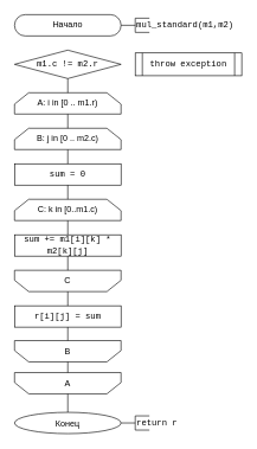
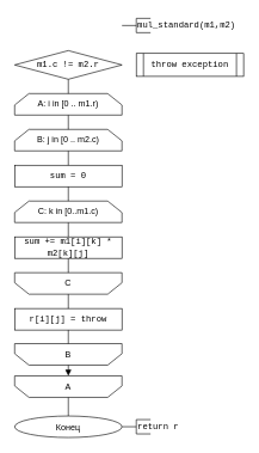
  <mxCell id="0" />
  <mxCell id="1" parent="0" />
- <mxCell id="2" value="Начало" style="rounded=1;whiteSpace=wrap;html=1;arcSize=50;fillColor=none;" vertex="1" parent="1"><mxGeometry x="20" y="20" width="150" height="30" as="geometry" /></mxCell>
  <mxCell id="3" value="" style="strokeWidth=1;html=1;shape=mxgraph.flowchart.annotation_2;align=left;labelPosition=right;pointerEvents=1;connectable=0;rounded=0;" vertex="1" parent="1"><mxGeometry x="170" y="25" width="40" height="20" as="geometry" /></mxCell>
  <mxCell id="4" value="&lt;div&gt;&lt;font face=&quot;Courier New&quot; style=&quot;font-size: 12px&quot;&gt;mul_standard(m1,m2)&lt;/font&gt;&lt;br&gt;&lt;/div&gt;" style="text;html=1;resizable=0;points=[];autosize=1;align=left;verticalAlign=top;spacingTop=-4;" vertex="1" parent="1"><mxGeometry x="190" y="25" width="150" height="20" as="geometry" /></mxCell>
  <mxCell id="5" value="&lt;p style=&quot;line-height: 100%&quot;&gt;Конец&lt;/p&gt;" style="ellipse;whiteSpace=wrap;html=1;arcSize=50;fillColor=none;" vertex="1" parent="1"><mxGeometry x="20" y="580" width="150" height="30" as="geometry" /></mxCell>
  <mxCell id="6" style="edgeStyle=orthogonalEdgeStyle;rounded=0;orthogonalLoop=1;jettySize=auto;html=1;exitX=0.5;exitY=0;exitDx=0;exitDy=0;endArrow=none;endFill=0;fontFamily=Courier New;fontSize=6;entryX=0.5;entryY=0;entryDx=0;entryDy=0;" edge="1" parent="1" source="8" target="5"><mxGeometry relative="1" as="geometry"><mxPoint x="95" y="580" as="targetPoint" /><mxPoint x="95" y="510" as="sourcePoint" /></mxGeometry></mxCell>
  <mxCell id="7" value="&lt;span&gt;A: i in [0 .. m1.r)&lt;/span&gt;" style="shape=loopLimit;whiteSpace=wrap;html=1;size=20;fillColor=none;" vertex="1" parent="1"><mxGeometry x="20" y="130" width="150" height="30" as="geometry" /></mxCell>
  <mxCell id="8" value="&lt;span&gt;A&lt;/span&gt;" style="shape=loopLimit;whiteSpace=wrap;html=1;size=20;fillColor=none;rounded=0;direction=west;" vertex="1" parent="1"><mxGeometry x="20" y="524" width="150" height="30" as="geometry" /></mxCell>
  <mxCell id="9" style="edgeStyle=orthogonalEdgeStyle;rounded=0;orthogonalLoop=1;jettySize=auto;html=1;exitX=0.5;exitY=1;exitDx=0;exitDy=0;entryX=0.5;entryY=0;entryDx=0;entryDy=0;endArrow=none;endFill=0;" edge="1" parent="1" source="10" target="15"><mxGeometry relative="1" as="geometry" /></mxCell>
  <mxCell id="10" value="&lt;span&gt;B: j in [0 .. m2.c)&lt;/span&gt;" style="shape=loopLimit;whiteSpace=wrap;html=1;size=20;fillColor=none;" vertex="1" parent="1"><mxGeometry x="20" y="180" width="150" height="30" as="geometry" /></mxCell>
  <mxCell id="11" value="&lt;span&gt;B&lt;/span&gt;" style="shape=loopLimit;whiteSpace=wrap;html=1;size=20;fillColor=none;rounded=0;direction=west;" vertex="1" parent="1"><mxGeometry x="20" y="479" width="150" height="30" as="geometry" /></mxCell>
  <mxCell id="12" value="" style="endArrow=none;html=1;entryX=0.5;entryY=1;entryDx=0;entryDy=0;exitX=0.5;exitY=0;exitDx=0;exitDy=0;" edge="1" parent="1" source="10" target="7"><mxGeometry width="50" height="50" relative="1" as="geometry"><mxPoint x="95" y="169" as="sourcePoint" /><mxPoint x="95" y="159" as="targetPoint" /></mxGeometry></mxCell>
- <mxCell id="13" value="" style="endArrow=none;html=1;entryX=0.5;entryY=1;entryDx=0;entryDy=0;exitX=0.5;exitY=0;exitDx=0;exitDy=0;" edge="1" parent="1" source="11" target="8"><mxGeometry width="50" height="50" relative="1" as="geometry"><mxPoint x="165" y="286" as="sourcePoint" /><mxPoint x="165" y="267" as="targetPoint" /></mxGeometry></mxCell>
+ <mxCell id="13" value="" style="endArrow=block;html=1;entryX=0.5;entryY=1;entryDx=0;entryDy=0;exitX=0.5;exitY=0;exitDx=0;exitDy=0;" edge="1" parent="1" source="11" target="8"><mxGeometry width="50" height="50" relative="1" as="geometry"><mxPoint x="165" y="286" as="sourcePoint" /><mxPoint x="165" y="267" as="targetPoint" /></mxGeometry></mxCell>
  <mxCell id="14" style="edgeStyle=orthogonalEdgeStyle;rounded=0;orthogonalLoop=1;jettySize=auto;html=1;exitX=0.5;exitY=1;exitDx=0;exitDy=0;entryX=0.5;entryY=0;entryDx=0;entryDy=0;endArrow=none;endFill=0;" edge="1" parent="1" source="15" target="28"><mxGeometry relative="1" as="geometry" /></mxCell>
  <mxCell id="15" value="&lt;font face=&quot;Courier New&quot;&gt;sum = 0&lt;br&gt;&lt;/font&gt;" style="rounded=0;whiteSpace=wrap;html=1;strokeWidth=1;fillColor=none;" vertex="1" parent="1"><mxGeometry x="20" y="230" width="150" height="30" as="geometry" /></mxCell>
  <mxCell id="16" value="&lt;p style=&quot;line-height: 70%&quot;&gt;&lt;font face=&quot;Courier New&quot; style=&quot;font-size: 12px&quot;&gt;throw exception&lt;/font&gt;&lt;/p&gt;" style="shape=process;whiteSpace=wrap;html=1;backgroundOutline=1;rounded=0;shadow=0;glass=0;strokeWidth=1;size=0.068;fillColor=none;" vertex="1" parent="1"><mxGeometry x="190" y="74" width="150" height="32" as="geometry" /></mxCell>
  <mxCell id="17" style="edgeStyle=orthogonalEdgeStyle;rounded=0;orthogonalLoop=1;jettySize=auto;html=1;exitX=0.5;exitY=1;exitDx=0;exitDy=0;entryX=0.5;entryY=0;entryDx=0;entryDy=0;endArrow=none;endFill=0;" edge="1" parent="1" source="18" target="7"><mxGeometry relative="1" as="geometry" /></mxCell>
  <mxCell id="18" value="&lt;font face=&quot;Courier New&quot;&gt;m1.c != m2.r&lt;/font&gt;" style="rhombus;whiteSpace=wrap;html=1;rounded=0;strokeWidth=1;fillColor=none;" vertex="1" parent="1"><mxGeometry x="20" y="70" width="150" height="40" as="geometry" /></mxCell>
  <mxCell id="19" value="" style="strokeWidth=1;html=1;shape=mxgraph.flowchart.annotation_2;align=left;labelPosition=right;pointerEvents=1;connectable=0;rounded=0;" vertex="1" parent="1"><mxGeometry x="170" y="585" width="40" height="20" as="geometry" /></mxCell>
  <mxCell id="20" value="&lt;div&gt;&lt;font face=&quot;Courier New&quot; style=&quot;font-size: 12px&quot;&gt;return r&lt;/font&gt;&lt;br&gt;&lt;/div&gt;" style="text;html=1;resizable=0;points=[];autosize=1;align=left;verticalAlign=top;spacingTop=-4;" vertex="1" parent="1"><mxGeometry x="190" y="585" width="70" height="20" as="geometry" /></mxCell>
  <mxCell id="21" style="edgeStyle=orthogonalEdgeStyle;rounded=0;orthogonalLoop=1;jettySize=auto;html=1;exitX=0.5;exitY=1;exitDx=0;exitDy=0;entryX=0.5;entryY=1;entryDx=0;entryDy=0;endArrow=none;endFill=0;" edge="1" parent="1" source="22" target="11"><mxGeometry relative="1" as="geometry" /></mxCell>
- <mxCell id="22" value="&lt;font face=&quot;Courier New&quot;&gt;r[i][j] = sum&lt;br&gt;&lt;/font&gt;" style="rounded=0;whiteSpace=wrap;html=1;strokeWidth=1;fillColor=none;" vertex="1" parent="1"><mxGeometry x="20" y="430" width="150" height="30" as="geometry" /></mxCell>
+ <mxCell id="22" value="&lt;font face=&quot;Courier New&quot;&gt;r[i][j] = throw&lt;br&gt;&lt;/font&gt;" style="rounded=0;whiteSpace=wrap;html=1;strokeWidth=1;fillColor=none;" vertex="1" parent="1"><mxGeometry x="20" y="430" width="150" height="30" as="geometry" /></mxCell>
  <mxCell id="23" style="edgeStyle=orthogonalEdgeStyle;rounded=0;orthogonalLoop=1;jettySize=auto;html=1;exitX=0.5;exitY=1;exitDx=0;exitDy=0;entryX=0.5;entryY=1;entryDx=0;entryDy=0;endArrow=none;endFill=0;" edge="1" parent="1" source="24" target="26"><mxGeometry relative="1" as="geometry" /></mxCell>
  <mxCell id="24" value="&lt;font face=&quot;Courier New&quot;&gt;sum += m1[i][k] * m2[k][j]&lt;br&gt;&lt;/font&gt;" style="rounded=0;whiteSpace=wrap;html=1;strokeWidth=1;fillColor=none;" vertex="1" parent="1"><mxGeometry x="20" y="330" width="150" height="30" as="geometry" /></mxCell>
  <mxCell id="25" style="edgeStyle=orthogonalEdgeStyle;rounded=0;orthogonalLoop=1;jettySize=auto;html=1;exitX=0.5;exitY=0;exitDx=0;exitDy=0;entryX=0.5;entryY=0;entryDx=0;entryDy=0;endArrow=none;endFill=0;" edge="1" parent="1" source="26" target="22"><mxGeometry relative="1" as="geometry" /></mxCell>
  <mxCell id="26" value="&lt;span&gt;C&lt;/span&gt;" style="shape=loopLimit;whiteSpace=wrap;html=1;size=20;fillColor=none;rounded=0;direction=west;" vertex="1" parent="1"><mxGeometry x="20" y="380" width="150" height="30" as="geometry" /></mxCell>
  <mxCell id="27" style="edgeStyle=orthogonalEdgeStyle;rounded=0;orthogonalLoop=1;jettySize=auto;html=1;exitX=0.5;exitY=1;exitDx=0;exitDy=0;entryX=0.5;entryY=0;entryDx=0;entryDy=0;endArrow=none;endFill=0;" edge="1" parent="1" source="28" target="24"><mxGeometry relative="1" as="geometry" /></mxCell>
  <mxCell id="28" value="&lt;span&gt;C: k in [0..m1.c)&lt;/span&gt;" style="shape=loopLimit;whiteSpace=wrap;html=1;size=20;fillColor=none;" vertex="1" parent="1"><mxGeometry x="20" y="280" width="150" height="30" as="geometry" /></mxCell>
